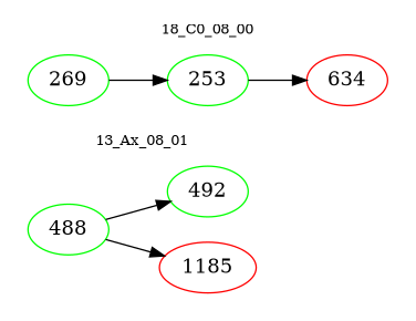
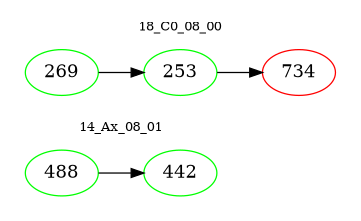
  digraph {
    rankdir=LR
    node [color=green]
    edge [color=black]
    n1 [label=488]
-   n2 [color=red label=1185]
-   n3 [label=492]
+   n3 [label=442]
    n4 [label=253]
    n5 [label=269]
-   n6 [color=red label=634]
+   n6 [color=red label=734]
    subgraph cluster_1 {
      color=white
      fontsize=10
-     label="13_Ax_08_01"
+     label="14_Ax_08_01"
      n1
-     n2
      n3
    }
    subgraph cluster_2 {
      color=white
      fontsize=10
      label="18_C0_08_00"
      n4
      n5
      n6
    }
-   n1 -> n2
    n1 -> n3
    n4 -> n6
    n5 -> n4
  }
